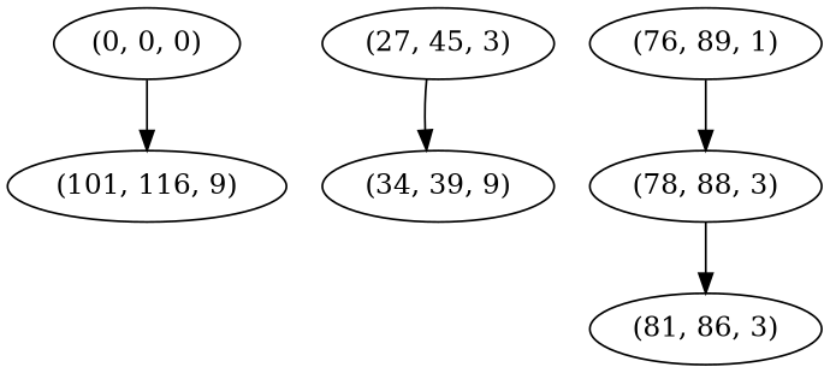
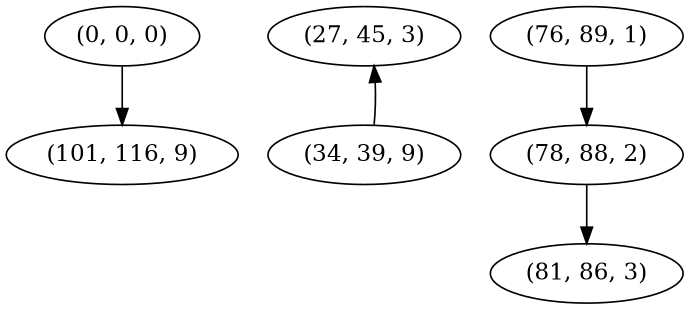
  digraph {
    "(0, 0, 0)"
    "(101, 116, 9)"
    "(27, 45, 3)"
    "(34, 39, 9)"
    "(76, 89, 1)"
-   "(78, 88, 2)" [label="(78, 88, 3)"]
+   "(78, 88, 2)"
    "(81, 86, 3)"
    "(0, 0, 0)" -> "(101, 116, 9)"
-   "(27, 45, 3)" -> "(34, 39, 9)"
+   "(34, 39, 9)" -> "(27, 45, 3)"
    "(76, 89, 1)" -> "(78, 88, 2)"
    "(78, 88, 2)" -> "(81, 86, 3)"
  }
